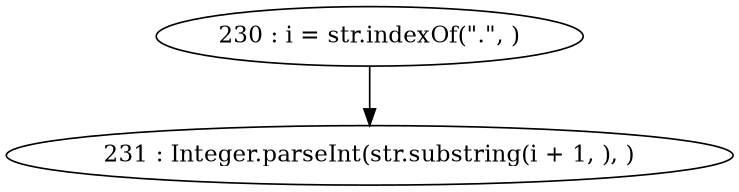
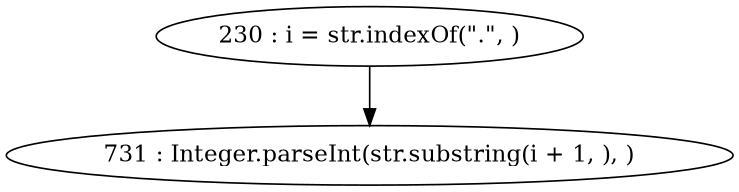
  digraph {
    "230 : i = str.indexOf(\".\", )"
-   "231 : Integer.parseInt(str.substring(i + 1, ), )"
+   "231 : Integer.parseInt(str.substring(i + 1, ), )" [label="731 : Integer.parseInt(str.substring(i + 1, ), )"]
    "230 : i = str.indexOf(\".\", )" -> "231 : Integer.parseInt(str.substring(i + 1, ), )"
  }
